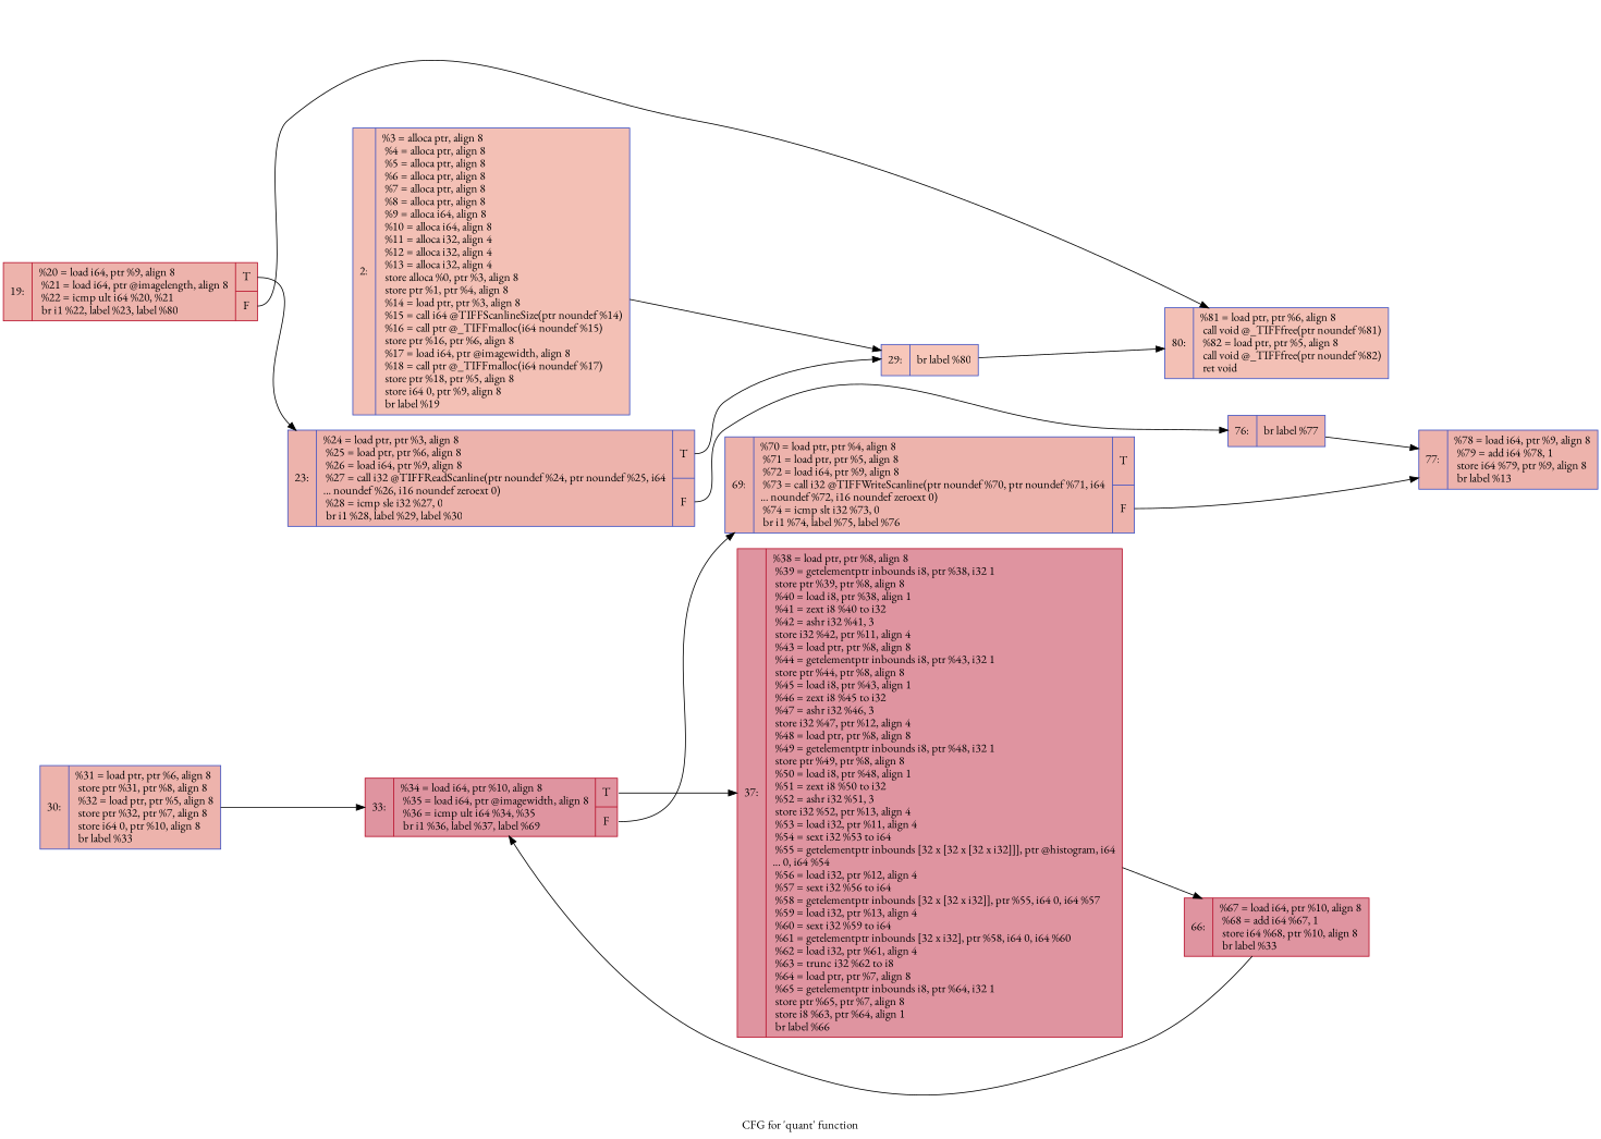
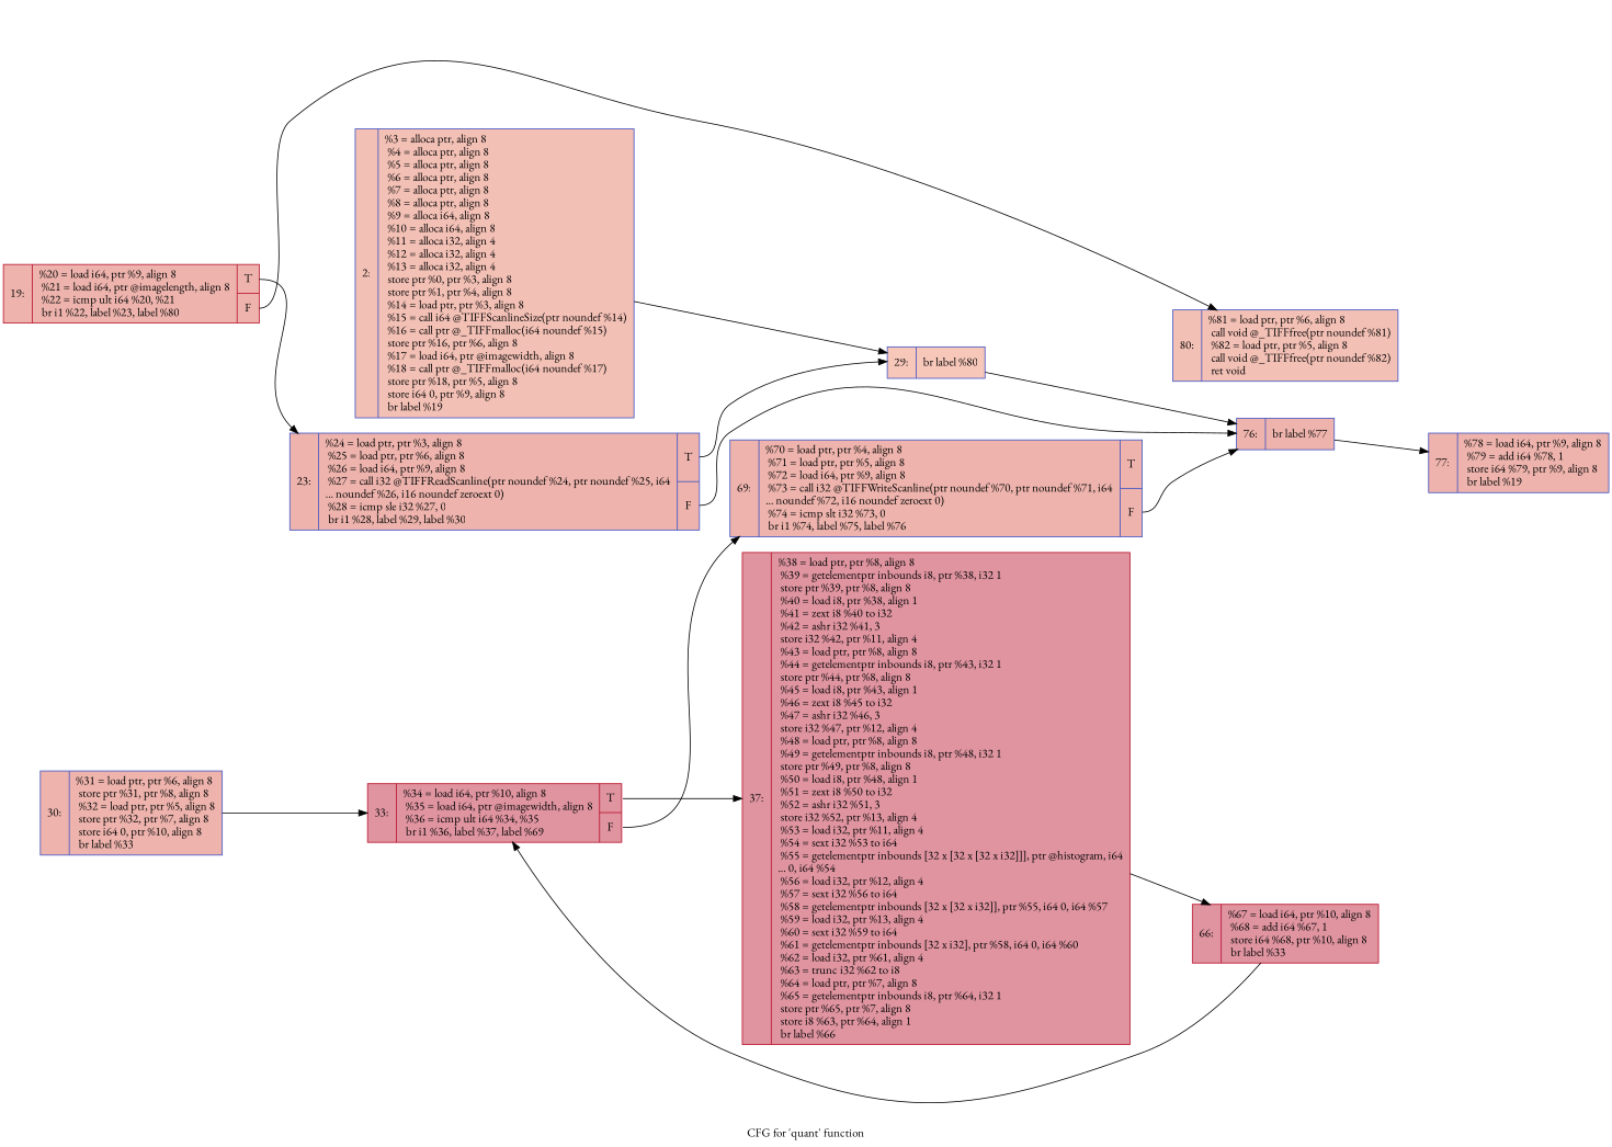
  digraph {
    fontname="EB Garamond"
    label="CFG for 'quant' function"
    rankdir=LR
    node [color="#3d50c3ff" fillcolor="#d6524470" fontname="EB Garamond" shape=record style=filled]
    edge [fontname="EB Garamond"]
-   n1 [fillcolor="#e5705870" label="{2:\l|  %3 = alloca ptr, align 8\l  %4 = alloca ptr, align 8\l  %5 = alloca ptr, align 8\l  %6 = alloca ptr, align 8\l  %7 = alloca ptr, align 8\l  %8 = alloca ptr, align 8\l  %9 = alloca i64, align 8\l  %10 = alloca i64, align 8\l  %11 = alloca i32, align 4\l  %12 = alloca i32, align 4\l  %13 = alloca i32, align 4\l  store alloca %0, ptr %3, align 8\l  store ptr %1, ptr %4, align 8\l  %14 = load ptr, ptr %3, align 8\l  %15 = call i64 @TIFFScanlineSize(ptr noundef %14)\l  %16 = call ptr @_TIFFmalloc(i64 noundef %15)\l  store ptr %16, ptr %6, align 8\l  %17 = load i64, ptr @imagewidth, align 8\l  %18 = call ptr @_TIFFmalloc(i64 noundef %17)\l  store ptr %18, ptr %5, align 8\l  store i64 0, ptr %9, align 8\l  br label %19\l}"]
+   n1 [fillcolor="#e5705870" label="{2:\l|  %3 = alloca ptr, align 8\l  %4 = alloca ptr, align 8\l  %5 = alloca ptr, align 8\l  %6 = alloca ptr, align 8\l  %7 = alloca ptr, align 8\l  %8 = alloca ptr, align 8\l  %9 = alloca i64, align 8\l  %10 = alloca i64, align 8\l  %11 = alloca i32, align 4\l  %12 = alloca i32, align 4\l  %13 = alloca i32, align 4\l  store ptr %0, ptr %3, align 8\l  store ptr %1, ptr %4, align 8\l  %14 = load ptr, ptr %3, align 8\l  %15 = call i64 @TIFFScanlineSize(ptr noundef %14)\l  %16 = call ptr @_TIFFmalloc(i64 noundef %15)\l  store ptr %16, ptr %6, align 8\l  %17 = load i64, ptr @imagewidth, align 8\l  %18 = call ptr @_TIFFmalloc(i64 noundef %17)\l  store ptr %18, ptr %5, align 8\l  store i64 0, ptr %9, align 8\l  br label %19\l}"]
    n2 [fillcolor="#ec7f6370" label="{29:\l|  br label %80\l}"]
    n3 [color="#b70d28ff" label="{19:\l|  %20 = load i64, ptr %9, align 8\l  %21 = load i64, ptr @imagelength, align 8\l  %22 = icmp ult i64 %20, %21\l  br i1 %22, label %23, label %80\l|{<s0>T|<s1>F}}"]
    n4 [label="{23:\l|  %24 = load ptr, ptr %3, align 8\l  %25 = load ptr, ptr %6, align 8\l  %26 = load i64, ptr %9, align 8\l  %27 = call i32 @TIFFReadScanline(ptr noundef %24, ptr noundef %25, i64\l... noundef %26, i16 noundef zeroext 0)\l  %28 = icmp sle i32 %27, 0\l  br i1 %28, label %29, label %30\l|{<s0>T|<s1>F}}"]
    n5 [fillcolor="#e5705870" label="{80:\l|  %81 = load ptr, ptr %6, align 8\l  call void @_TIFFfree(ptr noundef %81)\l  %82 = load ptr, ptr %5, align 8\l  call void @_TIFFfree(ptr noundef %82)\l  ret void\l}"]
    n6 [label="{76:\l|  br label %77\l}"]
    n7 [label="{30:\l|  %31 = load ptr, ptr %6, align 8\l  store ptr %31, ptr %8, align 8\l  %32 = load ptr, ptr %5, align 8\l  store ptr %32, ptr %7, align 8\l  store i64 0, ptr %10, align 8\l  br label %33\l}"]
    n8 [color="#b70d28ff" fillcolor="#b70d2870" label="{33:\l|  %34 = load i64, ptr %10, align 8\l  %35 = load i64, ptr @imagewidth, align 8\l  %36 = icmp ult i64 %34, %35\l  br i1 %36, label %37, label %69\l|{<s0>T|<s1>F}}"]
    n9 [color="#b70d28ff" fillcolor="#b70d2870" label="{37:\l|  %38 = load ptr, ptr %8, align 8\l  %39 = getelementptr inbounds i8, ptr %38, i32 1\l  store ptr %39, ptr %8, align 8\l  %40 = load i8, ptr %38, align 1\l  %41 = zext i8 %40 to i32\l  %42 = ashr i32 %41, 3\l  store i32 %42, ptr %11, align 4\l  %43 = load ptr, ptr %8, align 8\l  %44 = getelementptr inbounds i8, ptr %43, i32 1\l  store ptr %44, ptr %8, align 8\l  %45 = load i8, ptr %43, align 1\l  %46 = zext i8 %45 to i32\l  %47 = ashr i32 %46, 3\l  store i32 %47, ptr %12, align 4\l  %48 = load ptr, ptr %8, align 8\l  %49 = getelementptr inbounds i8, ptr %48, i32 1\l  store ptr %49, ptr %8, align 8\l  %50 = load i8, ptr %48, align 1\l  %51 = zext i8 %50 to i32\l  %52 = ashr i32 %51, 3\l  store i32 %52, ptr %13, align 4\l  %53 = load i32, ptr %11, align 4\l  %54 = sext i32 %53 to i64\l  %55 = getelementptr inbounds [32 x [32 x [32 x i32]]], ptr @histogram, i64\l... 0, i64 %54\l  %56 = load i32, ptr %12, align 4\l  %57 = sext i32 %56 to i64\l  %58 = getelementptr inbounds [32 x [32 x i32]], ptr %55, i64 0, i64 %57\l  %59 = load i32, ptr %13, align 4\l  %60 = sext i32 %59 to i64\l  %61 = getelementptr inbounds [32 x i32], ptr %58, i64 0, i64 %60\l  %62 = load i32, ptr %61, align 4\l  %63 = trunc i32 %62 to i8\l  %64 = load ptr, ptr %7, align 8\l  %65 = getelementptr inbounds i8, ptr %64, i32 1\l  store ptr %65, ptr %7, align 8\l  store i8 %63, ptr %64, align 1\l  br label %66\l}"]
    n10 [label="{69:\l|  %70 = load ptr, ptr %4, align 8\l  %71 = load ptr, ptr %5, align 8\l  %72 = load i64, ptr %9, align 8\l  %73 = call i32 @TIFFWriteScanline(ptr noundef %70, ptr noundef %71, i64\l... noundef %72, i16 noundef zeroext 0)\l  %74 = icmp slt i32 %73, 0\l  br i1 %74, label %75, label %76\l|{<s0>T|<s1>F}}"]
    n11 [color="#b70d28ff" fillcolor="#b70d2870" label="{66:\l|  %67 = load i64, ptr %10, align 8\l  %68 = add i64 %67, 1\l  store i64 %68, ptr %10, align 8\l  br label %33\l}"]
-   n12 [label="{77:\l|  %78 = load i64, ptr %9, align 8\l  %79 = add i64 %78, 1\l  store i64 %79, ptr %9, align 8\l  br label %13\l}"]
+   n12 [label="{77:\l|  %78 = load i64, ptr %9, align 8\l  %79 = add i64 %78, 1\l  store i64 %79, ptr %9, align 8\l  br label %19\l}"]
    n1 -> n2
-   n2 -> n5
+   n2 -> n6
    n3 -> n4 [tailport=s0]
    n3 -> n5 [tailport=s1]
    n4 -> n2 [tailport=s0]
    n4 -> n6 [tailport=s1]
    n6 -> n12
    n7 -> n8
    n8 -> n9 [tailport=s0]
    n8 -> n10 [tailport=s1]
    n9 -> n11
-   n10 -> n12 [tailport=s1]
+   n10 -> n6 [tailport=s1]
    n11 -> n8
  }
